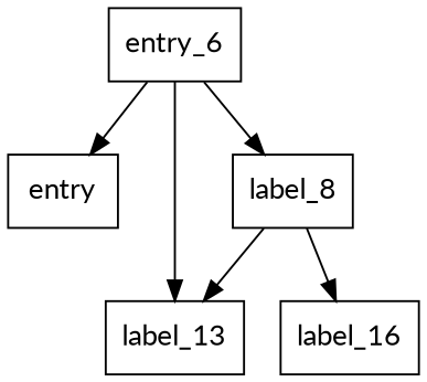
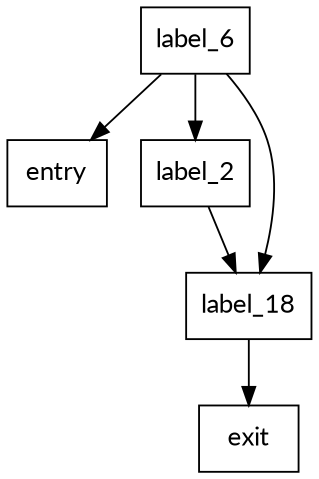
  digraph {
    fontname=Lato
    node [fontname=Lato shape=rectangle]
    edge [fontname=Lato]
-   label_6 [label=entry_6]
+   label_6
    entry
-   label_8
-   label_18 [label=label_13]
-   label_16
+   label_8 [label=label_2]
+   label_18
+   exit
    label_6 -> entry
    label_6 -> label_8
    label_6 -> label_18
    label_8 -> label_18
-   label_8 -> label_16
+   label_18 -> exit
  }
